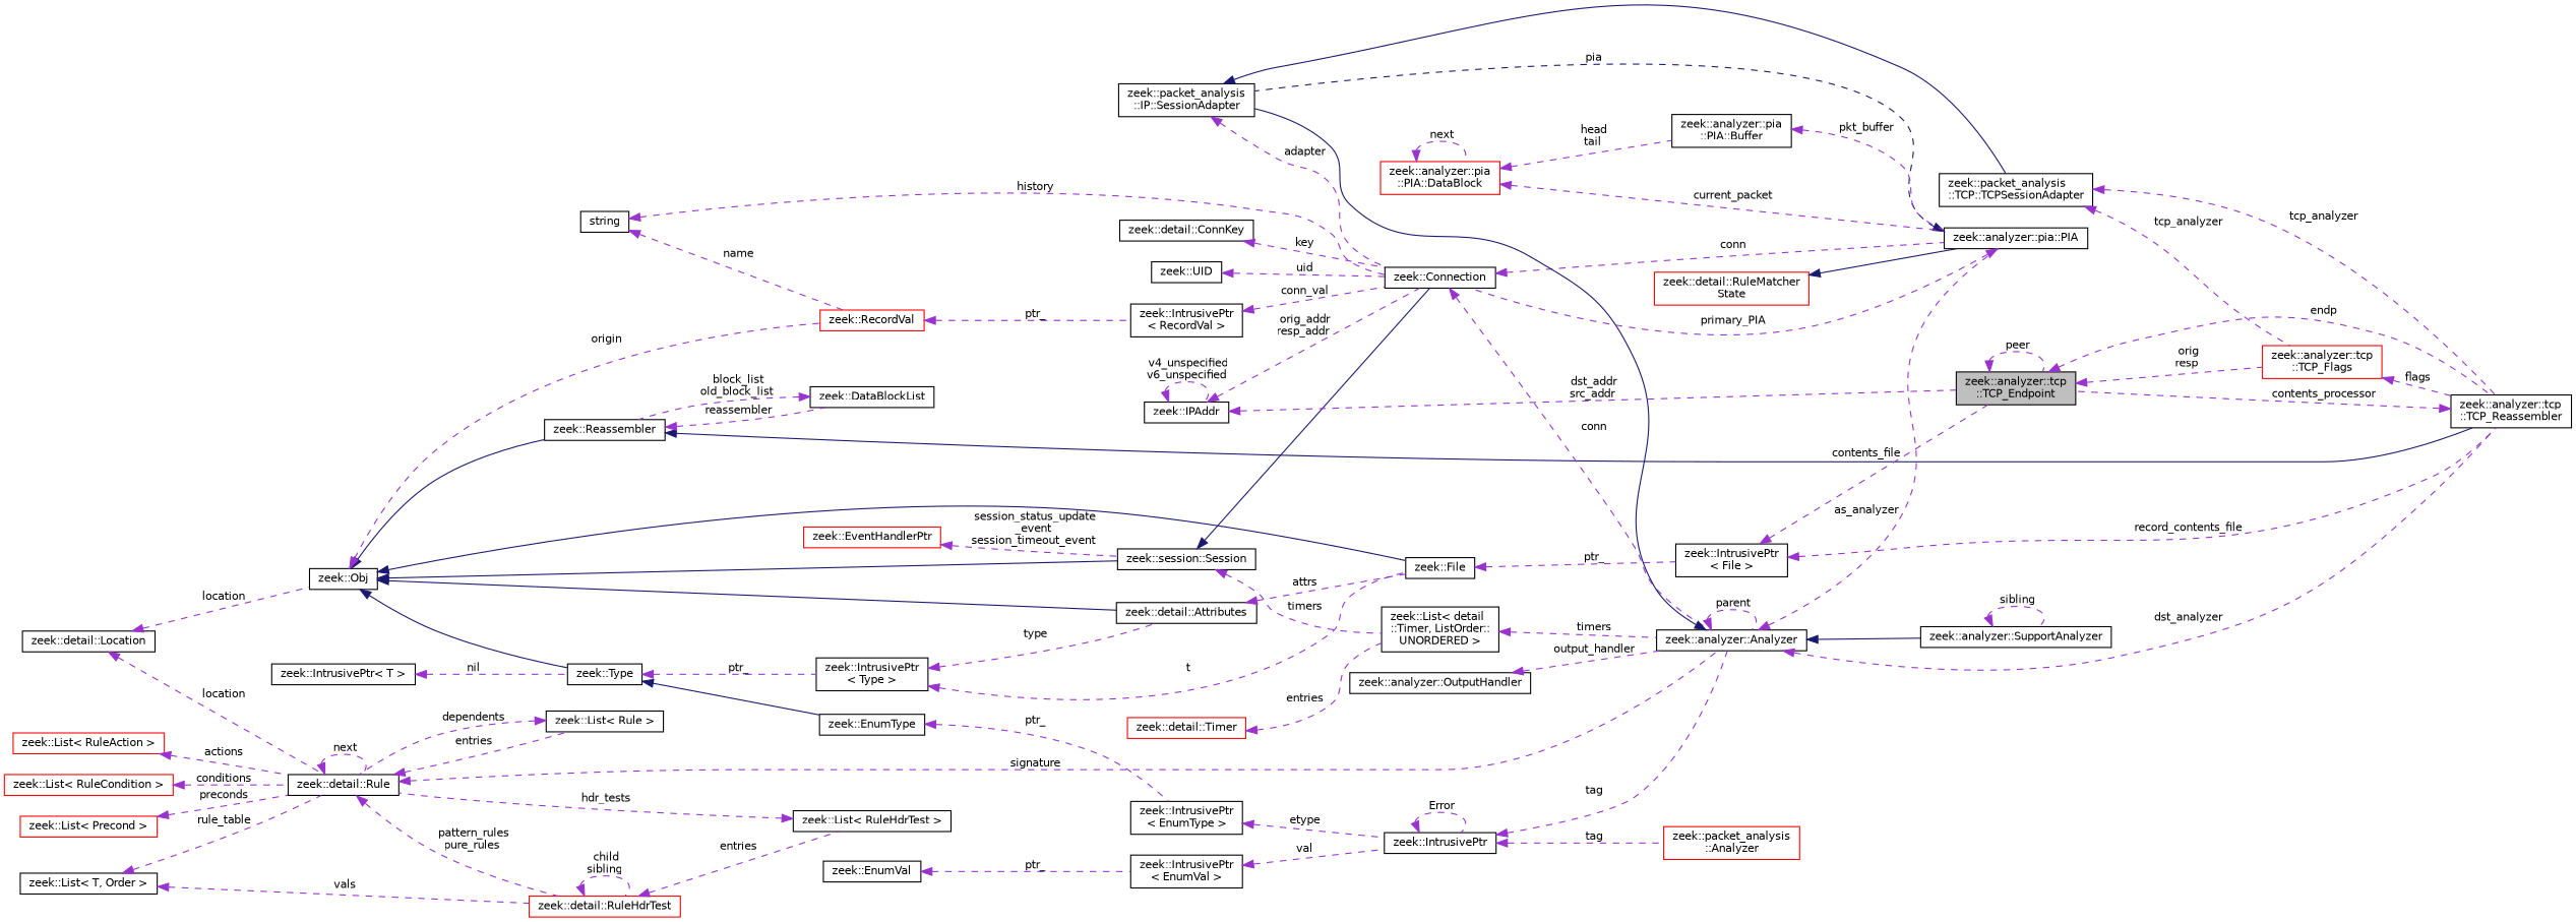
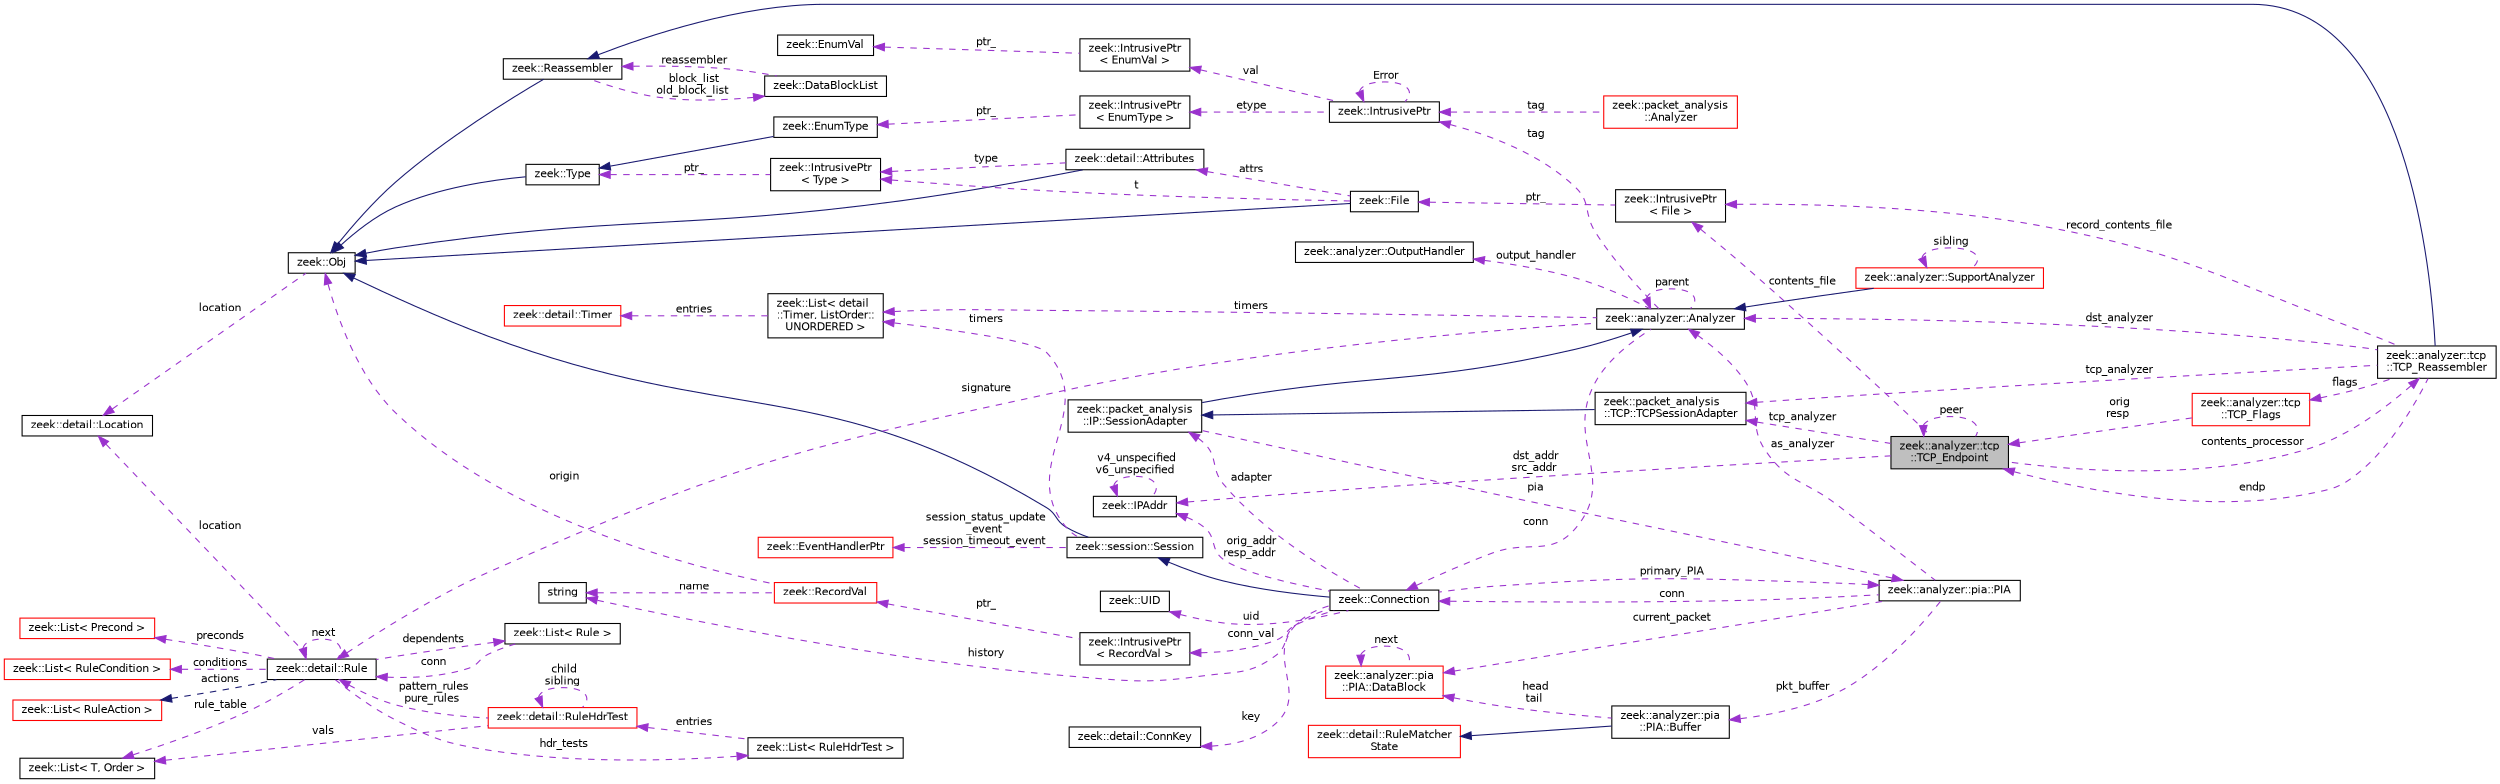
  digraph {
    rankdir=LR
    node [color=black fillcolor=white fontname=Helvetica fontsize=10 shape=record style=filled]
    edge [color=darkorchid3 dir=back fontname=Helvetica fontsize=10 labelfontname=Helvetica labelfontsize=10 style=dashed]
    n1 [fillcolor=grey75 fontcolor=black height=0.2 label="zeek::analyzer::tcp\l::TCP_Endpoint" width=0.4]
    n2 [height=0.2 label="zeek::analyzer::tcp\l::TCP_Reassembler" width=0.4]
    n3 [color=red height=0.2 label="zeek::analyzer::tcp\l::TCP_Flags" width=0.4]
    n4 [height=0.2 label="zeek::packet_analysis\l::TCP::TCPSessionAdapter" width=0.4]
    n5 [height=0.2 label="zeek::Reassembler" width=0.4]
    n6 [height=0.2 label="zeek::DataBlockList" width=0.4]
    n7 [height=0.2 label="zeek::Obj" width=0.4]
    n8 [height=0.2 label="zeek::File" width=0.4]
    n9 [height=0.2 label="zeek::Type" width=0.4]
    n10 [height=0.2 label="zeek::detail::Attributes" width=0.4]
    n11 [height=0.2 label="zeek::session::Session" width=0.4]
    n12 [color=red height=0.2 label="zeek::RecordVal" width=0.4]
    n13 [height=0.2 label="zeek::IntrusivePtr\l\< File \>" width=0.4]
    n14 [height=0.2 label="zeek::IntrusivePtr\l\< Type \>" width=0.4]
    n15 [height=0.2 label="zeek::EnumType" width=0.4]
    n16 [height=0.2 label="zeek::Connection" width=0.4]
    n17 [height=0.2 label="zeek::IntrusivePtr\l\< RecordVal \>" width=0.4]
    n18 [height=0.2 label="zeek::detail::Location" width=0.4]
    n19 [height=0.2 label="zeek::detail::Rule" width=0.4]
    n20 [height=0.2 label="zeek::analyzer::Analyzer" width=0.4]
    n21 [color=red height=0.2 label="zeek::detail::RuleHdrTest" width=0.4]
    n22 [height=0.2 label="zeek::List\< Rule \>" width=0.4]
    n23 [height=0.2 label="zeek::IntrusivePtr\l\< EnumType \>" width=0.4]
-   n24 [height=0.2 label="zeek::IntrusivePtr\< T \>" width=0.4]
    n25 [height=0.2 label=string width=0.4]
    n26 [height=0.2 label="zeek::analyzer::pia::PIA" width=0.4]
    n27 [height=0.2 label="zeek::packet_analysis\l::IP::SessionAdapter" width=0.4]
-   n28 [height=0.2 label="zeek::analyzer::SupportAnalyzer" width=0.4]
+   n28 [color=red height=0.2 label="zeek::analyzer::SupportAnalyzer" width=0.4]
    n29 [height=0.2 label="zeek::IntrusivePtr" width=0.4]
    n30 [color=red height=0.2 label="zeek::packet_analysis\l::Analyzer" width=0.4]
    n31 [height=0.2 label="zeek::IntrusivePtr\l\< EnumVal \>" width=0.4]
    n32 [height=0.2 label="zeek::EnumVal" width=0.4]
    n33 [height=0.2 label="zeek::List\< detail\l::Timer, ListOrder::\lUNORDERED \>" width=0.4]
    n34 [color=red height=0.2 label="zeek::detail::Timer" width=0.4]
    n35 [color=red height=0.2 label="zeek::EventHandlerPtr" width=0.4]
    n36 [height=0.2 label="zeek::IPAddr" width=0.4]
    n37 [height=0.2 label="zeek::detail::ConnKey" width=0.4]
    n38 [color=red height=0.2 label="zeek::detail::RuleMatcher\lState" width=0.4]
    n39 [height=0.2 label="zeek::analyzer::pia\l::PIA::Buffer" width=0.4]
    n40 [color=red height=0.2 label="zeek::analyzer::pia\l::PIA::DataBlock" width=0.4]
    n41 [height=0.2 label="zeek::UID" width=0.4]
    n42 [height=0.2 label="zeek::List\< RuleHdrTest \>" width=0.4]
    n43 [height=0.2 label="zeek::List\< T, Order \>" width=0.4]
    n44 [color=red height=0.2 label="zeek::List\< RuleCondition \>" width=0.4]
    n45 [color=red height=0.2 label="zeek::List\< RuleAction \>" width=0.4]
    n46 [color=red height=0.2 label="zeek::List\< Precond \>" width=0.4]
    n47 [height=0.2 label="zeek::analyzer::OutputHandler" width=0.4]
    n1 -> n1 [label=" peer"]
    n1 -> n2 [label=" endp"]
    n1 -> n3 [label=" orig\nresp"]
    n2 -> n1 [label=" contents_processor"]
    n3 -> n2 [label=" flags"]
-   n4 -> n3 [label=" tcp_analyzer"]
+   n4 -> n1 [label=" tcp_analyzer"]
    n4 -> n2 [label=" tcp_analyzer"]
    n5 -> n2 [color=midnightblue style=solid]
    n5 -> n6 [label=" reassembler"]
    n6 -> n5 [label=" block_list\nold_block_list"]
    n7 -> n5 [color=midnightblue style=solid]
    n7 -> n8 [color=midnightblue style=solid]
    n7 -> n9 [color=midnightblue style=solid]
    n7 -> n10 [color=midnightblue style=solid]
    n7 -> n11 [color=midnightblue style=solid]
    n7 -> n12 [label=" origin"]
    n8 -> n13 [label=" ptr_"]
    n9 -> n14 [label=" ptr_"]
    n9 -> n15 [color=midnightblue style=solid]
    n10 -> n8 [label=" attrs"]
    n11 -> n16 [color=midnightblue style=solid]
    n12 -> n17 [label=" ptr_"]
    n13 -> n1 [label=" contents_file"]
    n13 -> n2 [label=" record_contents_file"]
    n14 -> n8 [label=" t"]
    n14 -> n10 [label=" type"]
    n15 -> n23 [label=" ptr_"]
    n16 -> n20 [label=" conn"]
    n16 -> n26 [label=" conn"]
    n17 -> n16 [label=" conn_val"]
    n18 -> n7 [label=" location"]
    n18 -> n19 [label=" location"]
    n19 -> n19 [label=" next"]
    n19 -> n20 [label=" signature"]
    n19 -> n21 [label=" pattern_rules\npure_rules"]
-   n19 -> n22 [label=" entries"]
+   n19 -> n22 [label=" conn"]
    n20 -> n2 [label=" dst_analyzer"]
    n20 -> n20 [label=" parent"]
    n20 -> n26 [label=" as_analyzer"]
    n20 -> n27 [color=midnightblue style=solid]
    n20 -> n28 [color=midnightblue style=solid]
    n21 -> n21 [label=" child\nsibling"]
    n21 -> n42 [label=" entries"]
    n22 -> n19 [label=" dependents"]
    n23 -> n29 [label=" etype"]
-   n24 -> n9 [label=" nil"]
    n25 -> n12 [label=" name"]
    n25 -> n16 [label=" history"]
    n26 -> n16 [label=" primary_PIA"]
-   n26 -> n27 [color=midnightblue label=" pia"]
+   n26 -> n27 [label=" pia"]
    n27 -> n4 [color=midnightblue style=solid]
    n27 -> n16 [label=" adapter"]
    n28 -> n28 [label=" sibling"]
    n29 -> n20 [label=" tag"]
    n29 -> n29 [label=" Error"]
    n29 -> n30 [label=" tag"]
    n31 -> n29 [label=" val"]
    n32 -> n31 [label=" ptr_"]
-   n11 -> n33 [label=" timers"]
+   n33 -> n11 [label=" timers"]
    n33 -> n20 [label=" timers"]
    n34 -> n33 [label=" entries"]
    n35 -> n11 [label=" session_status_update\l_event\nsession_timeout_event"]
    n36 -> n1 [label=" dst_addr\nsrc_addr"]
    n36 -> n16 [label=" orig_addr\nresp_addr"]
    n36 -> n36 [label=" v4_unspecified\nv6_unspecified"]
    n37 -> n16 [label=" key"]
-   n38 -> n26 [color=midnightblue style=solid]
+   n38 -> n39 [color=midnightblue style=solid]
    n39 -> n26 [label=" pkt_buffer"]
    n40 -> n26 [label=" current_packet"]
    n40 -> n39 [label=" head\ntail"]
    n40 -> n40 [label=" next"]
    n41 -> n16 [label=" uid"]
    n42 -> n19 [label=" hdr_tests"]
    n43 -> n19 [label=" rule_table"]
    n43 -> n21 [label=" vals"]
    n44 -> n19 [label=" conditions"]
-   n45 -> n19 [label=" actions"]
+   n45 -> n19 [color=midnightblue label=" actions"]
    n46 -> n19 [label=" preconds"]
    n47 -> n20 [label=" output_handler"]
  }
